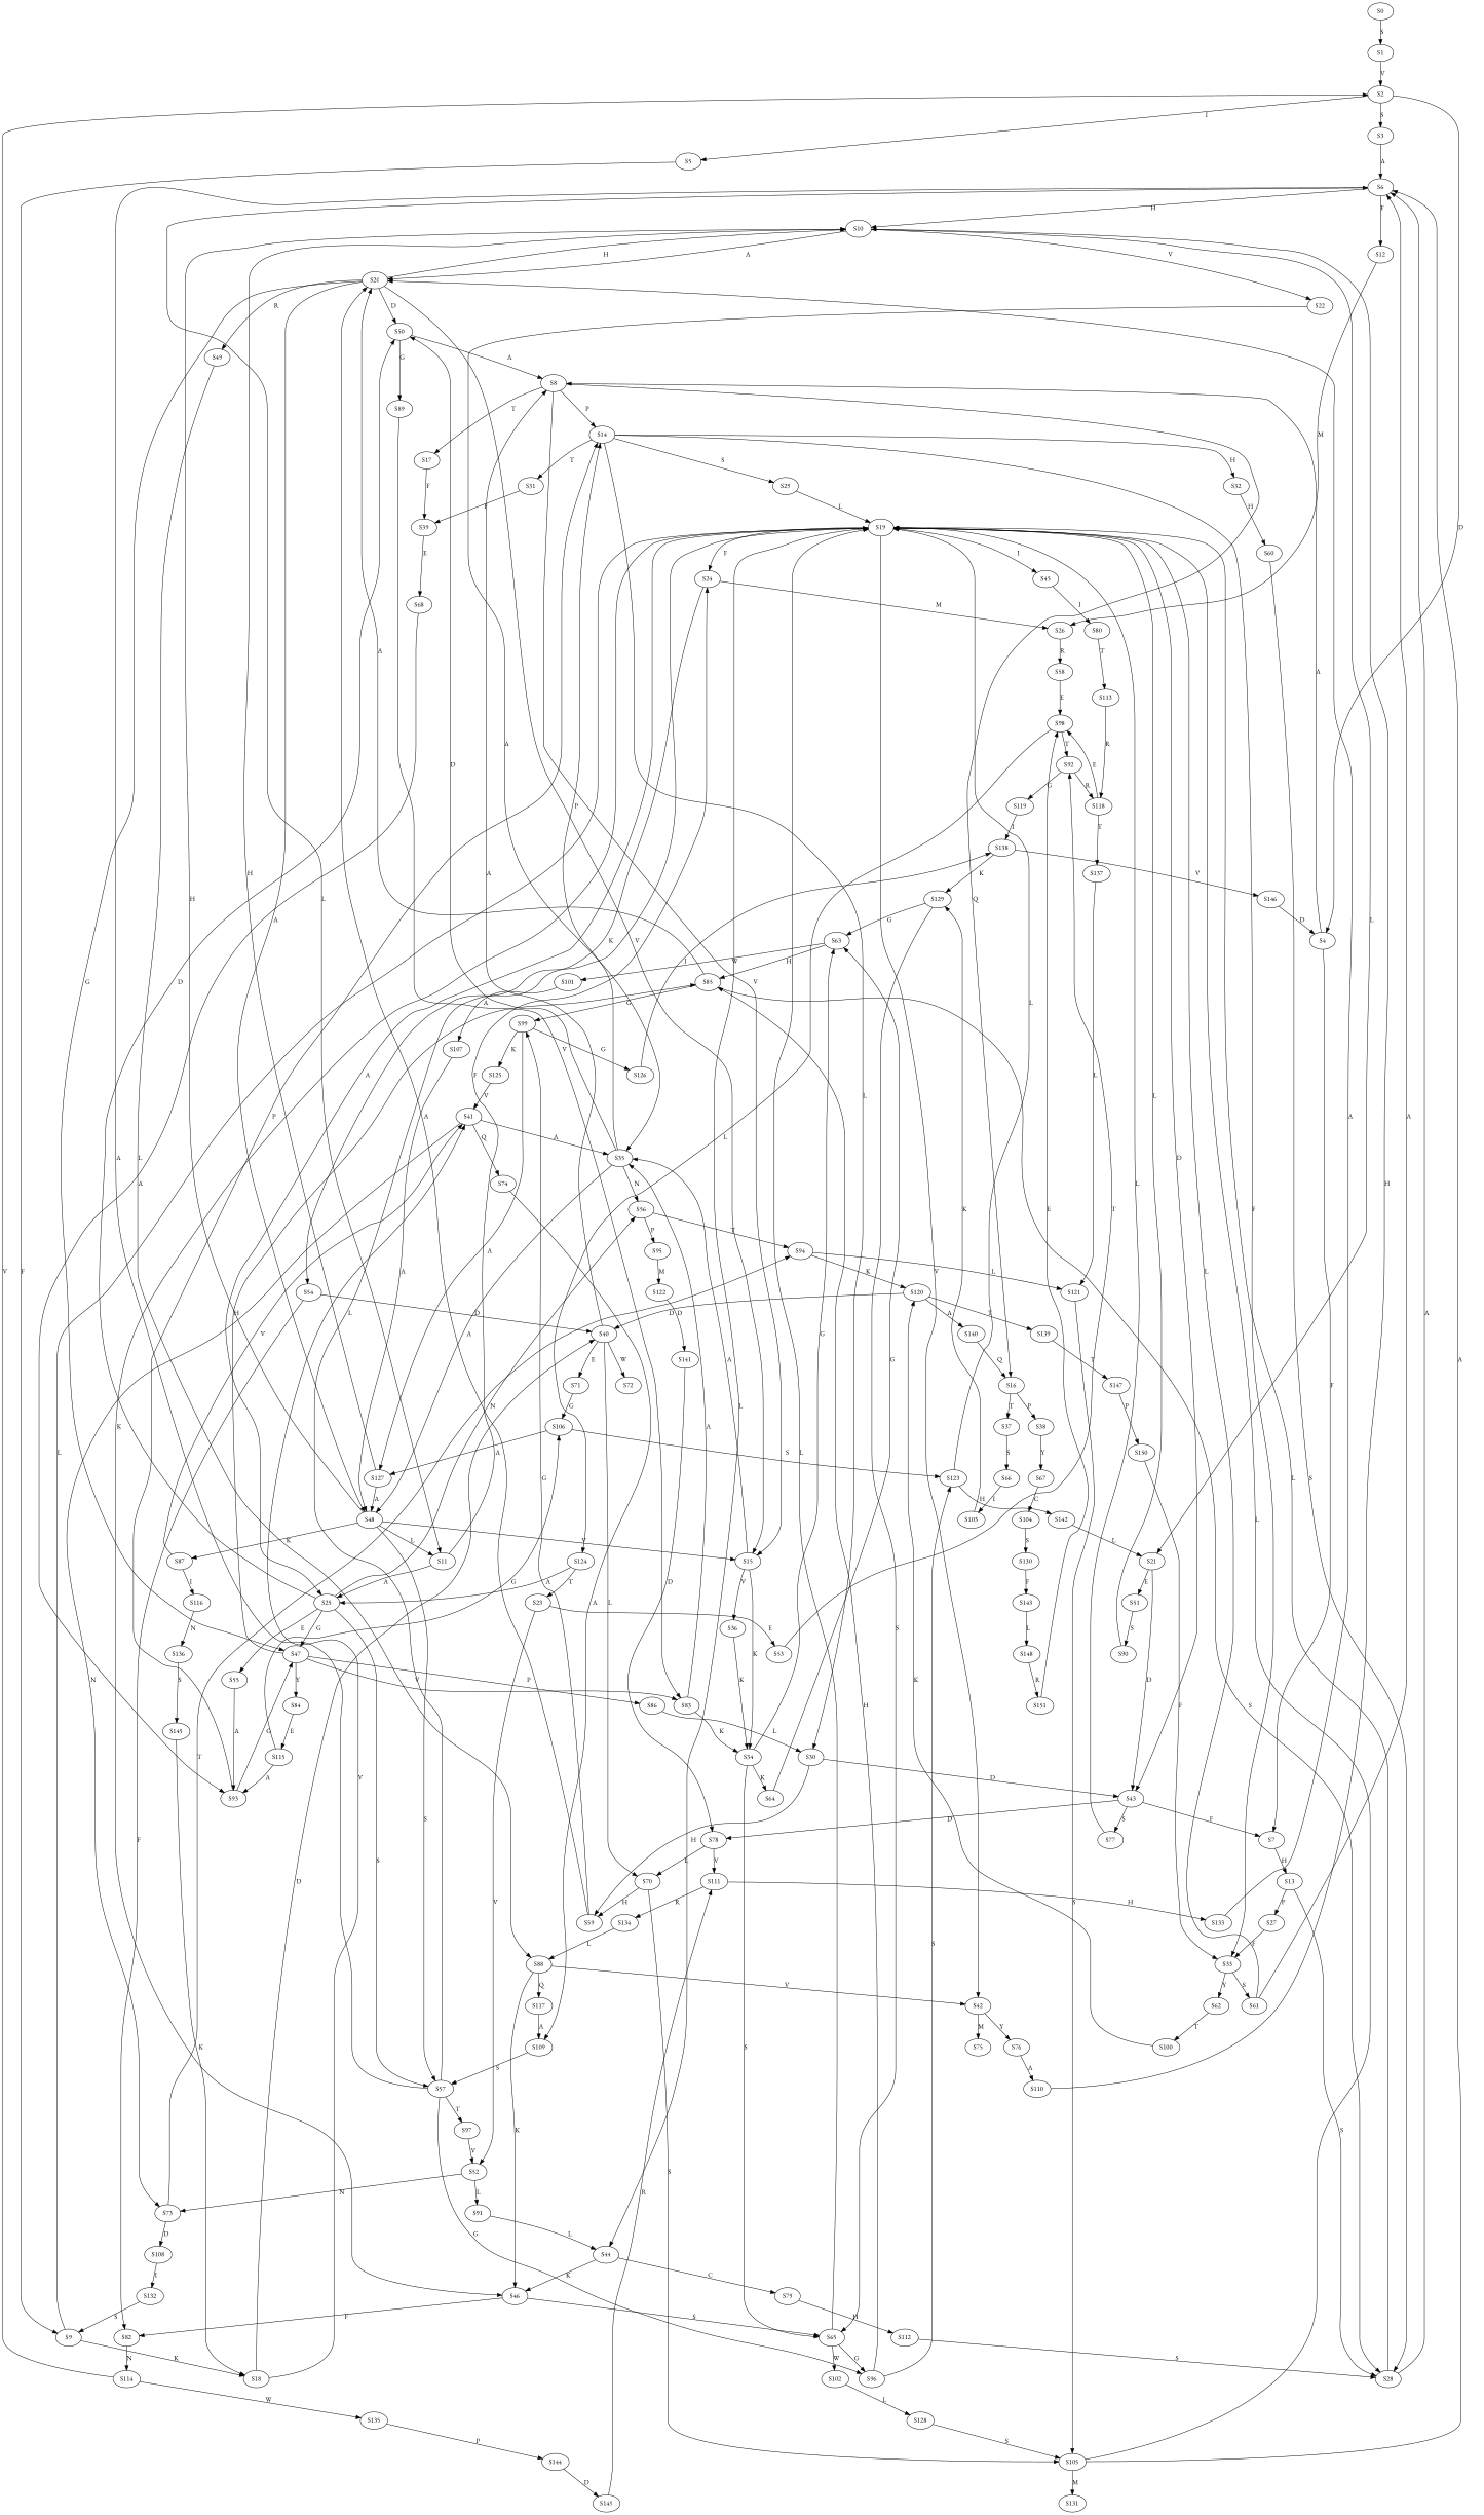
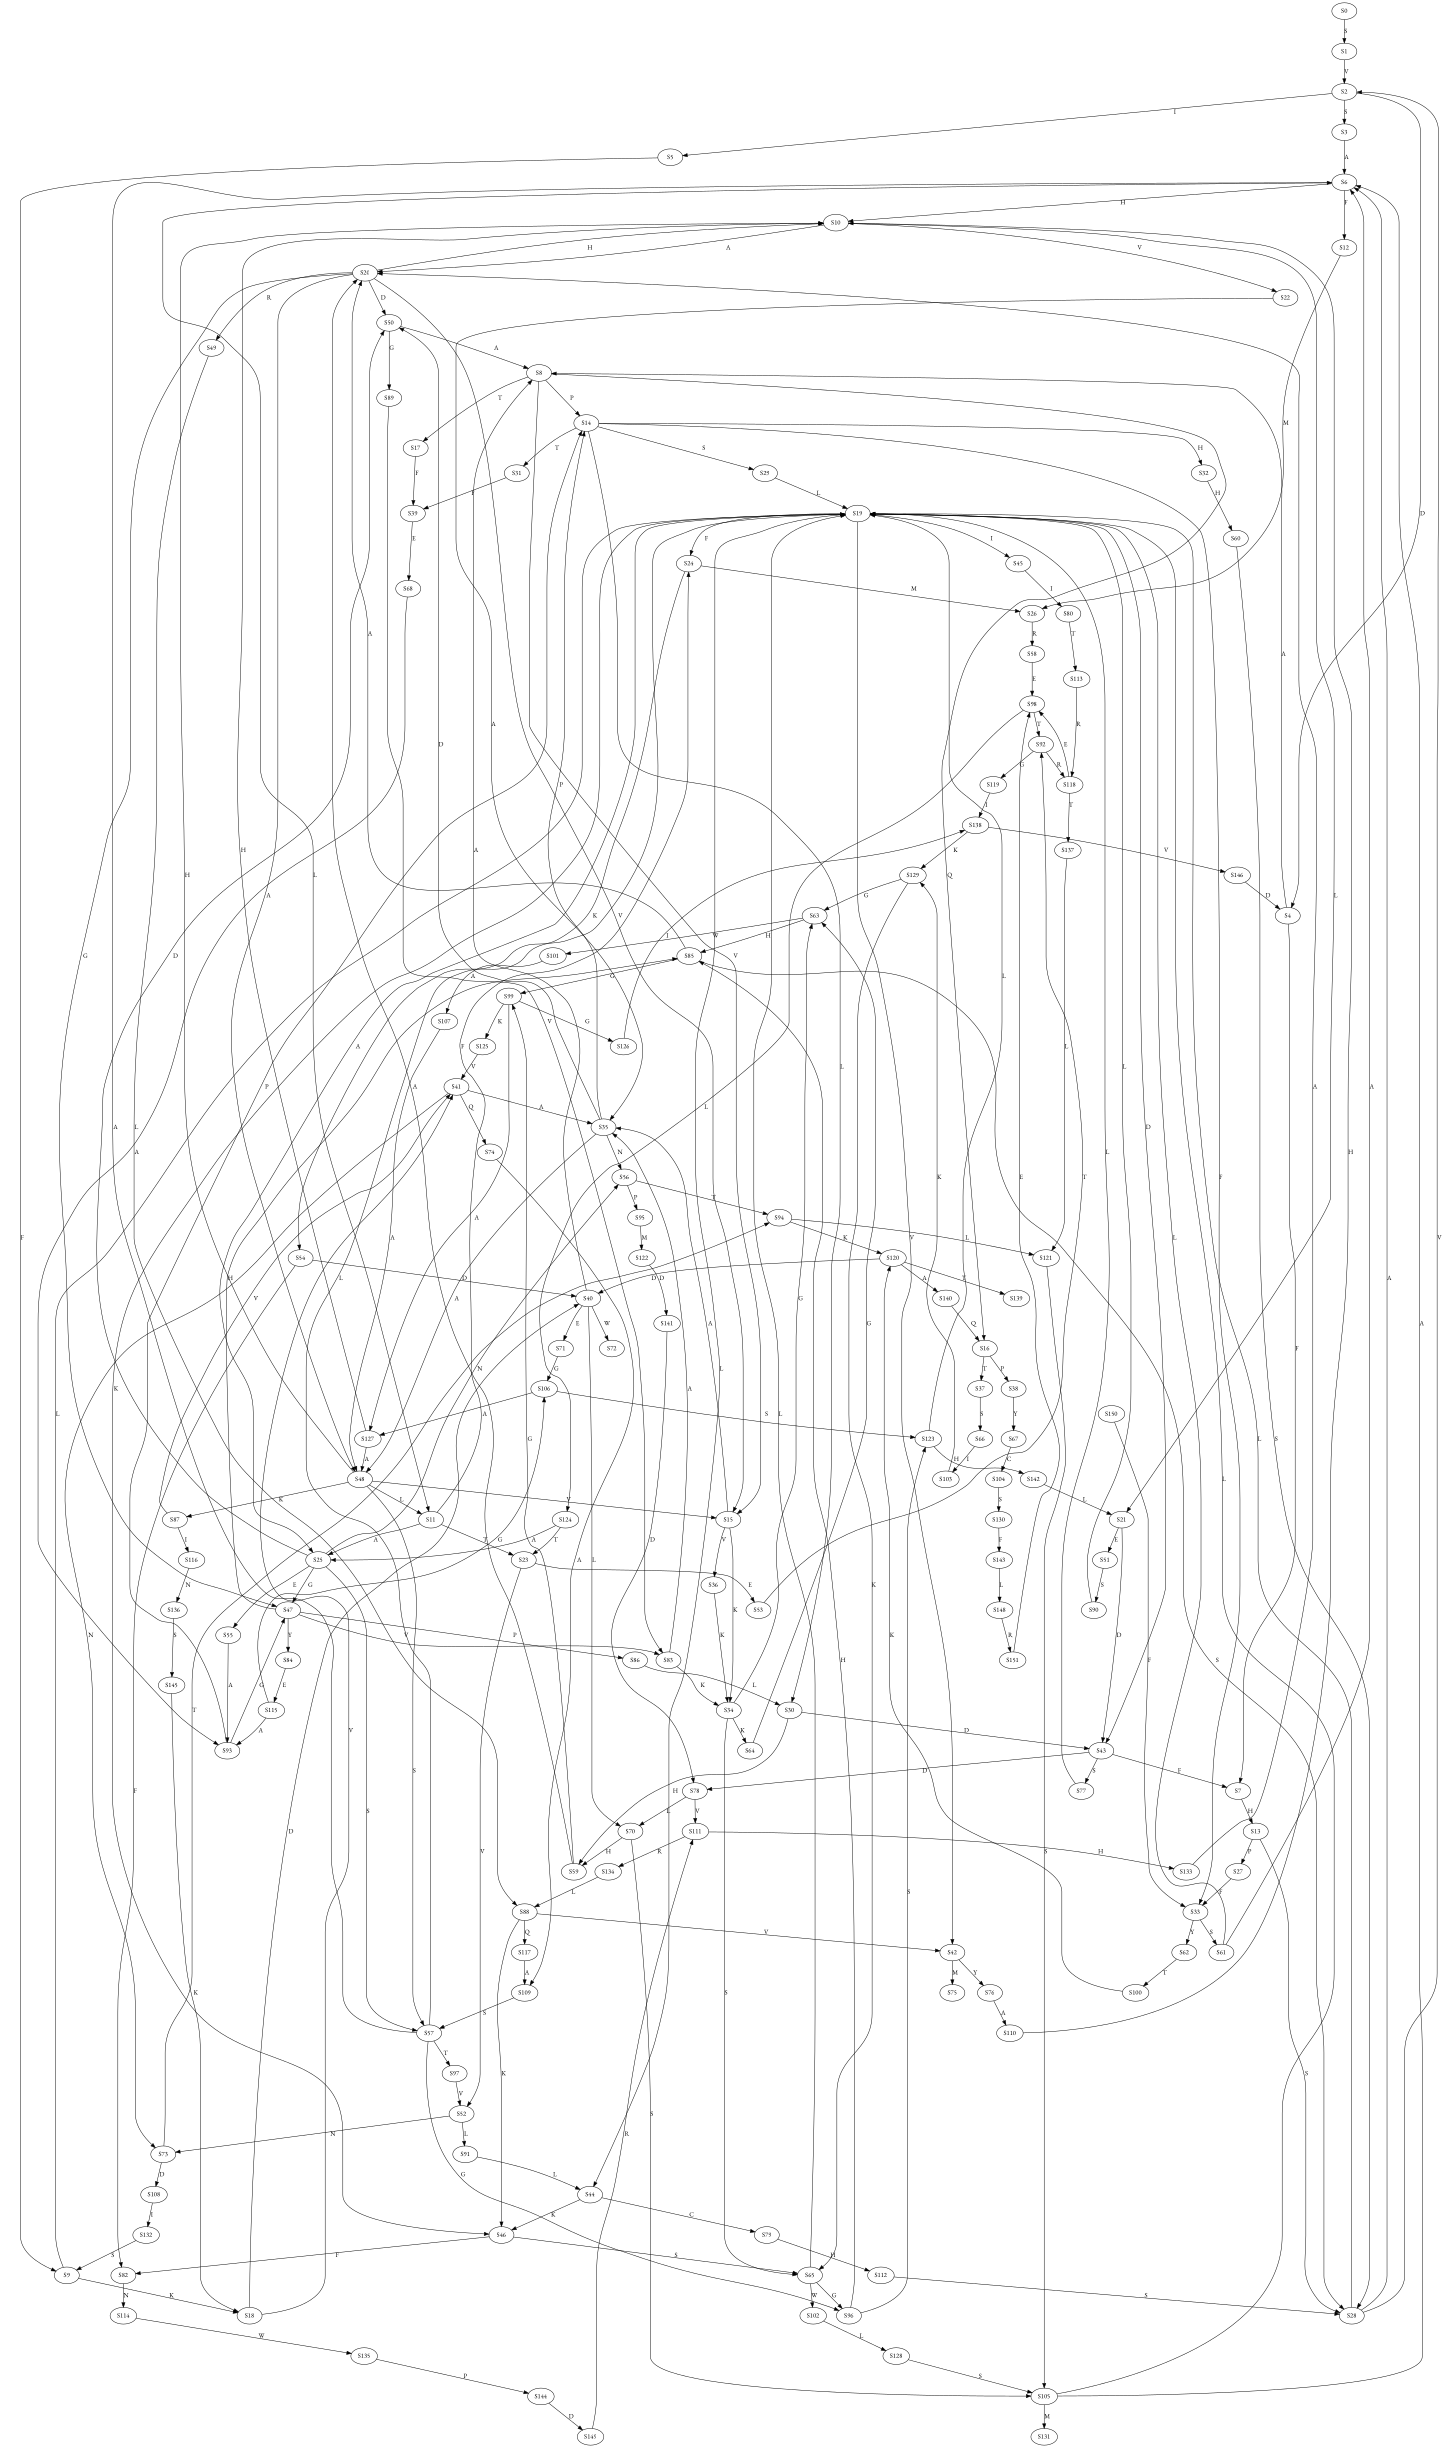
  strict digraph {
    fontname="EB Garamond"
    node [fontname="EB Garamond"]
    edge [fontname="EB Garamond"]
    S0
    S1
    S2
    S3
    S4
    S5
    S6
    S7
    S8
    S9
    S10
    S11
    S12
    S13
    S14
    S15
    S16
    S17
    S18
    S19
    S20
    S21
    S22
    S23
    S24
    S25
    S26
    S27
    S28
    S29
    S30
    S31
    S32
    S33
    S34
    S35
    S36
    S37
    S38
    S39
    S40
    S41
    S42
    S43
    S44
    S45
    S46
    S47
    S48
    S49
    S50
    S51
    S52
    S53
    S54
    S55
    S56
    S57
    S58
    S59
    S60
    S61
    S62
    S63
    S64
    S65
    S66
    S67
    S68
    S70
    S71
    S72
    S73
    S74
    S75
    S76
    S77
    S78
    S79
    S80
    S82
    S83
    S84
    S85
    S86
    S87
    S88
    S89
    S90
    S91
    S92
    S93
    S94
    S95
    S96
    S97
    S98
    S99
    S100
    S101
    S102
    S103
    S104
    S105
    S106
    S108
    S109
    S110
    S111
    S112
    S113
    S114
    S115
    S116
    S117
    S118
    S119
    S120
    S121
    S122
    S123
    S124
    S125
    S126
    S127
    S107
    S128
    S129
    S130
    S131
    S132
    S133
    S134
    S135
    S136
    S137
    S138
    S139
    S140
    S141
    S142
    S143
    S144
    S145
    S146
-   S147
    S148
    S149
    S150
    S151
    S0 -> S1 [label=S]
    S1 -> S2 [label=V]
    S2 -> S3 [label=S]
    S2 -> S4 [label=D]
    S2 -> S5 [label=I]
    S3 -> S6 [label=A]
    S4 -> S7 [label=F]
    S4 -> S8 [label=A]
    S5 -> S9 [label=F]
    S6 -> S10 [label=H]
    S6 -> S11 [label=L]
    S6 -> S12 [label=F]
    S7 -> S13 [label=H]
    S8 -> S14 [label=P]
    S8 -> S15 [label=V]
    S8 -> S16 [label=Q]
    S8 -> S17 [label=T]
    S9 -> S18 [label=K]
    S9 -> S19 [label=L]
    S10 -> S20 [label=A]
    S10 -> S21 [label=L]
    S10 -> S22 [label=V]
+   S11 -> S23 [label=T]
    S11 -> S24 [label=F]
    S11 -> S25 [label=A]
    S12 -> S26 [label=M]
    S13 -> S27 [label=P]
    S13 -> S28 [label=S]
    S14 -> S29 [label=S]
    S14 -> S30 [label=L]
    S14 -> S31 [label=T]
    S14 -> S32 [label=H]
    S14 -> S33 [label=F]
    S15 -> S34 [label=K]
    S15 -> S35 [label=A]
    S15 -> S36 [label=V]
    S16 -> S37 [label=T]
    S16 -> S38 [label=P]
    S17 -> S39 [label=F]
    S18 -> S40 [label=D]
    S18 -> S41 [label=V]
    S19 -> S24 [label=F]
    S19 -> S25 [label=A]
    S19 -> S42 [label=V]
    S19 -> S43 [label=D]
    S19 -> S44 [label=L]
    S19 -> S45 [label=I]
    S19 -> S46 [label=K]
    S20 -> S10 [label=H]
    S20 -> S15 [label=V]
    S20 -> S47 [label=G]
    S20 -> S48 [label=A]
    S20 -> S49 [label=R]
    S20 -> S50 [label=D]
    S21 -> S43 [label=D]
    S21 -> S51 [label=E]
    S22 -> S35 [label=A]
    S23 -> S52 [label=V]
    S23 -> S53 [label=E]
    S24 -> S26 [label=M]
    S24 -> S54 [label=K]
    S25 -> S47 [label=G]
    S25 -> S50 [label=D]
    S25 -> S55 [label=E]
    S25 -> S56 [label=N]
    S25 -> S57 [label=S]
    S26 -> S58 [label=R]
    S27 -> S33 [label=F]
-   S114 -> S2 [label=V]
+   S28 -> S2 [label=V]
    S28 -> S6 [label=A]
    S28 -> S19 [label=L]
    S29 -> S19 [label=L]
    S30 -> S43 [label=D]
    S30 -> S59 [label=H]
    S31 -> S39 [label=F]
    S32 -> S60 [label=H]
    S33 -> S61 [label=S]
    S33 -> S62 [label=Y]
    S34 -> S63 [label=G]
    S34 -> S64 [label=K]
    S34 -> S65 [label=S]
    S35 -> S14 [label=P]
    S35 -> S48 [label=A]
    S35 -> S50 [label=D]
    S35 -> S56 [label=N]
    S36 -> S34 [label=K]
    S37 -> S66 [label=S]
    S38 -> S67 [label=Y]
    S39 -> S68 [label=E]
    S40 -> S8 [label=A]
    S40 -> S70 [label=L]
    S40 -> S71 [label=E]
    S40 -> S72 [label=W]
    S41 -> S35 [label=A]
    S41 -> S73 [label=N]
    S41 -> S74 [label=Q]
    S42 -> S75 [label=M]
    S42 -> S76 [label=Y]
    S43 -> S7 [label=F]
    S43 -> S77 [label=S]
    S43 -> S78 [label=D]
    S44 -> S46 [label=K]
    S44 -> S79 [label=C]
    S45 -> S80 [label=I]
    S46 -> S65 [label=S]
    S46 -> S82 [label=F]
    S47 -> S83 [label=V]
    S47 -> S84 [label=Y]
    S47 -> S85 [label=H]
    S47 -> S86 [label=P]
    S48 -> S10 [label=H]
    S48 -> S11 [label=L]
    S48 -> S15 [label=V]
    S48 -> S57 [label=S]
    S48 -> S87 [label=K]
    S49 -> S88 [label=L]
    S50 -> S8 [label=A]
    S50 -> S89 [label=G]
    S51 -> S90 [label=S]
    S52 -> S73 [label=N]
    S52 -> S91 [label=L]
    S53 -> S92 [label=T]
    S54 -> S40 [label=D]
    S54 -> S82 [label=F]
    S55 -> S93 [label=A]
    S56 -> S94 [label=T]
    S56 -> S95 [label=P]
    S57 -> S6 [label=A]
    S57 -> S19 [label=L]
    S57 -> S96 [label=G]
    S57 -> S97 [label=T]
    S58 -> S98 [label=E]
    S59 -> S20 [label=A]
    S59 -> S99 [label=G]
    S60 -> S28 [label=S]
    S61 -> S6 [label=A]
    S61 -> S19 [label=L]
    S62 -> S100 [label=T]
    S63 -> S85 [label=H]
    S63 -> S101 [label=W]
    S64 -> S63 [label=G]
    S65 -> S19 [label=L]
    S65 -> S96 [label=G]
    S65 -> S102 [label=W]
    S66 -> S103 [label=I]
    S67 -> S104 [label=C]
    S68 -> S93 [label=A]
    S70 -> S59 [label=H]
    S70 -> S105 [label=S]
    S71 -> S106 [label=G]
    S73 -> S94 [label=T]
    S73 -> S108 [label=D]
    S74 -> S109 [label=A]
    S76 -> S110 [label=A]
    S77 -> S19 [label=L]
    S78 -> S70 [label=L]
    S78 -> S111 [label=V]
    S79 -> S112 [label=H]
    S80 -> S113 [label=T]
    S82 -> S114 [label=N]
    S83 -> S34 [label=K]
    S83 -> S35 [label=A]
    S84 -> S115 [label=E]
    S85 -> S20 [label=A]
    S85 -> S28 [label=S]
    S85 -> S99 [label=G]
    S86 -> S30 [label=L]
    S87 -> S41 [label=V]
    S87 -> S116 [label=I]
    S88 -> S42 [label=V]
    S88 -> S46 [label=K]
    S88 -> S117 [label=Q]
    S89 -> S83 [label=V]
    S90 -> S19 [label=L]
    S91 -> S44 [label=L]
    S92 -> S118 [label=R]
    S92 -> S119 [label=G]
    S93 -> S14 [label=P]
    S93 -> S47 [label=G]
    S94 -> S120 [label=K]
    S94 -> S121 [label=L]
    S95 -> S122 [label=M]
    S96 -> S85 [label=H]
    S96 -> S123 [label=S]
    S97 -> S52 [label=V]
    S98 -> S92 [label=T]
    S98 -> S124 [label=L]
    S99 -> S125 [label=K]
    S99 -> S126 [label=G]
    S99 -> S127 [label=A]
    S100 -> S120 [label=K]
    S101 -> S107 [label=A]
    S102 -> S128 [label=L]
    S103 -> S129 [label=K]
    S104 -> S130 [label=S]
    S105 -> S6 [label=A]
    S105 -> S19 [label=L]
    S105 -> S131 [label=M]
    S106 -> S123 [label=S]
    S106 -> S127 [label=A]
    S108 -> S132 [label=I]
    S109 -> S57 [label=S]
    S110 -> S10 [label=H]
    S111 -> S133 [label=H]
    S111 -> S134 [label=R]
    S112 -> S28 [label=S]
    S113 -> S118 [label=R]
    S114 -> S135 [label=W]
    S115 -> S93 [label=A]
    S115 -> S106 [label=G]
    S116 -> S136 [label=N]
    S117 -> S109 [label=A]
    S118 -> S98 [label=E]
    S118 -> S137 [label=T]
    S119 -> S138 [label=I]
    S120 -> S40 [label=D]
    S120 -> S139 [label=T]
    S120 -> S140 [label=A]
    S121 -> S105 [label=S]
    S122 -> S141 [label=D]
    S123 -> S19 [label=L]
    S123 -> S142 [label=H]
    S124 -> S23 [label=T]
    S124 -> S25 [label=A]
    S125 -> S41 [label=V]
    S126 -> S138 [label=I]
    S127 -> S10 [label=H]
    S127 -> S48 [label=A]
    S107 -> S48 [label=A]
    S128 -> S105 [label=S]
    S129 -> S63 [label=G]
-   S129 -> S65 [label=S]
+   S129 -> S65 [label=K]
    S130 -> S143 [label=F]
    S132 -> S9 [label=S]
    S133 -> S20 [label=A]
    S134 -> S88 [label=L]
    S135 -> S144 [label=P]
    S136 -> S145 [label=S]
    S137 -> S121 [label=L]
    S138 -> S129 [label=K]
    S138 -> S146 [label=V]
-   S139 -> S147 [label=T]
    S140 -> S16 [label=Q]
    S141 -> S78 [label=D]
    S142 -> S21 [label=L]
    S143 -> S148 [label=L]
    S144 -> S149 [label=D]
    S145 -> S18 [label=K]
    S146 -> S4 [label=D]
-   S147 -> S150 [label=P]
    S148 -> S151 [label=R]
    S149 -> S111 [label=R]
    S150 -> S33 [label=F]
    S151 -> S98 [label=E]
  }
